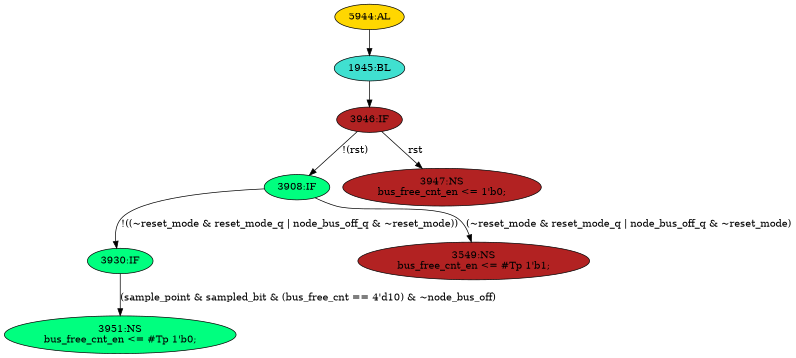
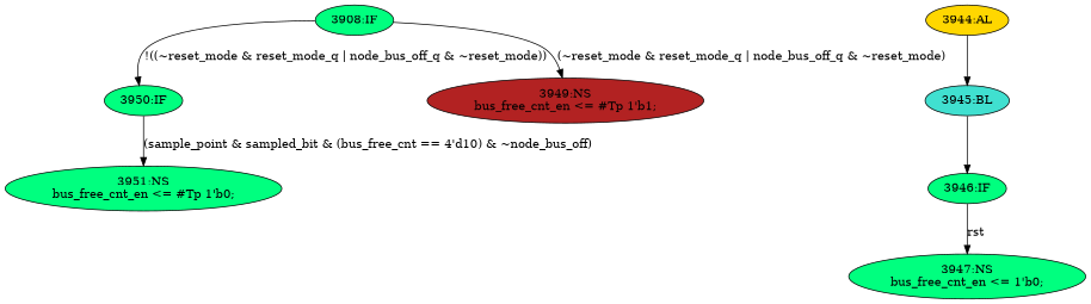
  strict digraph {
    node [fillcolor=springgreen statements="[]" style=filled typ=IfStatement]
    edge [cond="['reset_mode', 'reset_mode_q', 'node_bus_off_q', 'reset_mode']" lineno=3948]
    n1 [ast="<pyverilog.vparser.ast.IfStatement object at 0x7f44f6b46050>" label="3908:IF"]
-   n2 [ast="<pyverilog.vparser.ast.IfStatement object at 0x7f44f6b46090>" label="3930:IF"]
-   n3 [ast="<pyverilog.vparser.ast.NonblockingSubstitution object at 0x7f44f6b46610>" fillcolor=firebrick label="3549:NS\nbus_free_cnt_en <= #Tp 1'b1;" statements="[<pyverilog.vparser.ast.NonblockingSubstitution object at 0x7f44f6b46610>]" typ=NonblockingSubstitution]
+   n2 [ast="<pyverilog.vparser.ast.IfStatement object at 0x7f44f6b46090>" label="3950:IF"]
+   n3 [ast="<pyverilog.vparser.ast.NonblockingSubstitution object at 0x7f44f6b46610>" fillcolor=firebrick label="3949:NS\nbus_free_cnt_en <= #Tp 1'b1;" statements="[<pyverilog.vparser.ast.NonblockingSubstitution object at 0x7f44f6b46610>]" typ=NonblockingSubstitution]
    n4 [ast="<pyverilog.vparser.ast.NonblockingSubstitution object at 0x7f44f6b460d0>" label="3951:NS\nbus_free_cnt_en <= #Tp 1'b0;" statements="[<pyverilog.vparser.ast.NonblockingSubstitution object at 0x7f44f6b460d0>]" typ=NonblockingSubstitution]
-   n5 [ast="<pyverilog.vparser.ast.Block object at 0x7f44f6b46ad0>" fillcolor=turquoise label="1945:BL" typ=Block]
-   n6 [ast="<pyverilog.vparser.ast.IfStatement object at 0x7f44f6b46b10>" fillcolor=firebrick label="3946:IF"]
-   n7 [ast="<pyverilog.vparser.ast.NonblockingSubstitution object at 0x7f44f6b46b50>" fillcolor=firebrick label="3947:NS\nbus_free_cnt_en <= 1'b0;" statements="[<pyverilog.vparser.ast.NonblockingSubstitution object at 0x7f44f6b46b50>]" typ=NonblockingSubstitution]
-   n8 [ast="<pyverilog.vparser.ast.Always object at 0x7f44f6b46d50>" clk_sens=True fillcolor=gold label="5944:AL" sens="['clk', 'rst']" typ=Always use_var="['reset_mode_q', 'reset_mode', 'sampled_bit', 'bus_free_cnt', 'sample_point', 'rst', 'node_bus_off_q', 'node_bus_off']"]
+   n5 [ast="<pyverilog.vparser.ast.Block object at 0x7f44f6b46ad0>" fillcolor=turquoise label="3945:BL" typ=Block]
+   n6 [ast="<pyverilog.vparser.ast.IfStatement object at 0x7f44f6b46b10>" label="3946:IF"]
+   n7 [ast="<pyverilog.vparser.ast.NonblockingSubstitution object at 0x7f44f6b46b50>" label="3947:NS\nbus_free_cnt_en <= 1'b0;" statements="[<pyverilog.vparser.ast.NonblockingSubstitution object at 0x7f44f6b46b50>]" typ=NonblockingSubstitution]
+   n8 [ast="<pyverilog.vparser.ast.Always object at 0x7f44f6b46d50>" clk_sens=True fillcolor=gold label="3944:AL" sens="['clk', 'rst']" typ=Always use_var="['reset_mode_q', 'reset_mode', 'sampled_bit', 'bus_free_cnt', 'sample_point', 'rst', 'node_bus_off_q', 'node_bus_off']"]
    n1 -> n2 [label="!((~reset_mode & reset_mode_q | node_bus_off_q & ~reset_mode))"]
    n1 -> n3 [label="(~reset_mode & reset_mode_q | node_bus_off_q & ~reset_mode)"]
    n2 -> n4 [cond="['sample_point', 'sampled_bit', 'bus_free_cnt', 'node_bus_off']" label="(sample_point & sampled_bit & (bus_free_cnt == 4'd10) & ~node_bus_off)" lineno=3950]
    n5 -> n6 [cond="[]" lineno=None]
-   n6 -> n1 [cond="['rst']" label="!(rst)" lineno=3946]
    n6 -> n7 [cond="['rst']" label=rst lineno=3946]
    n8 -> n5 [cond="[]" lineno=None]
  }
